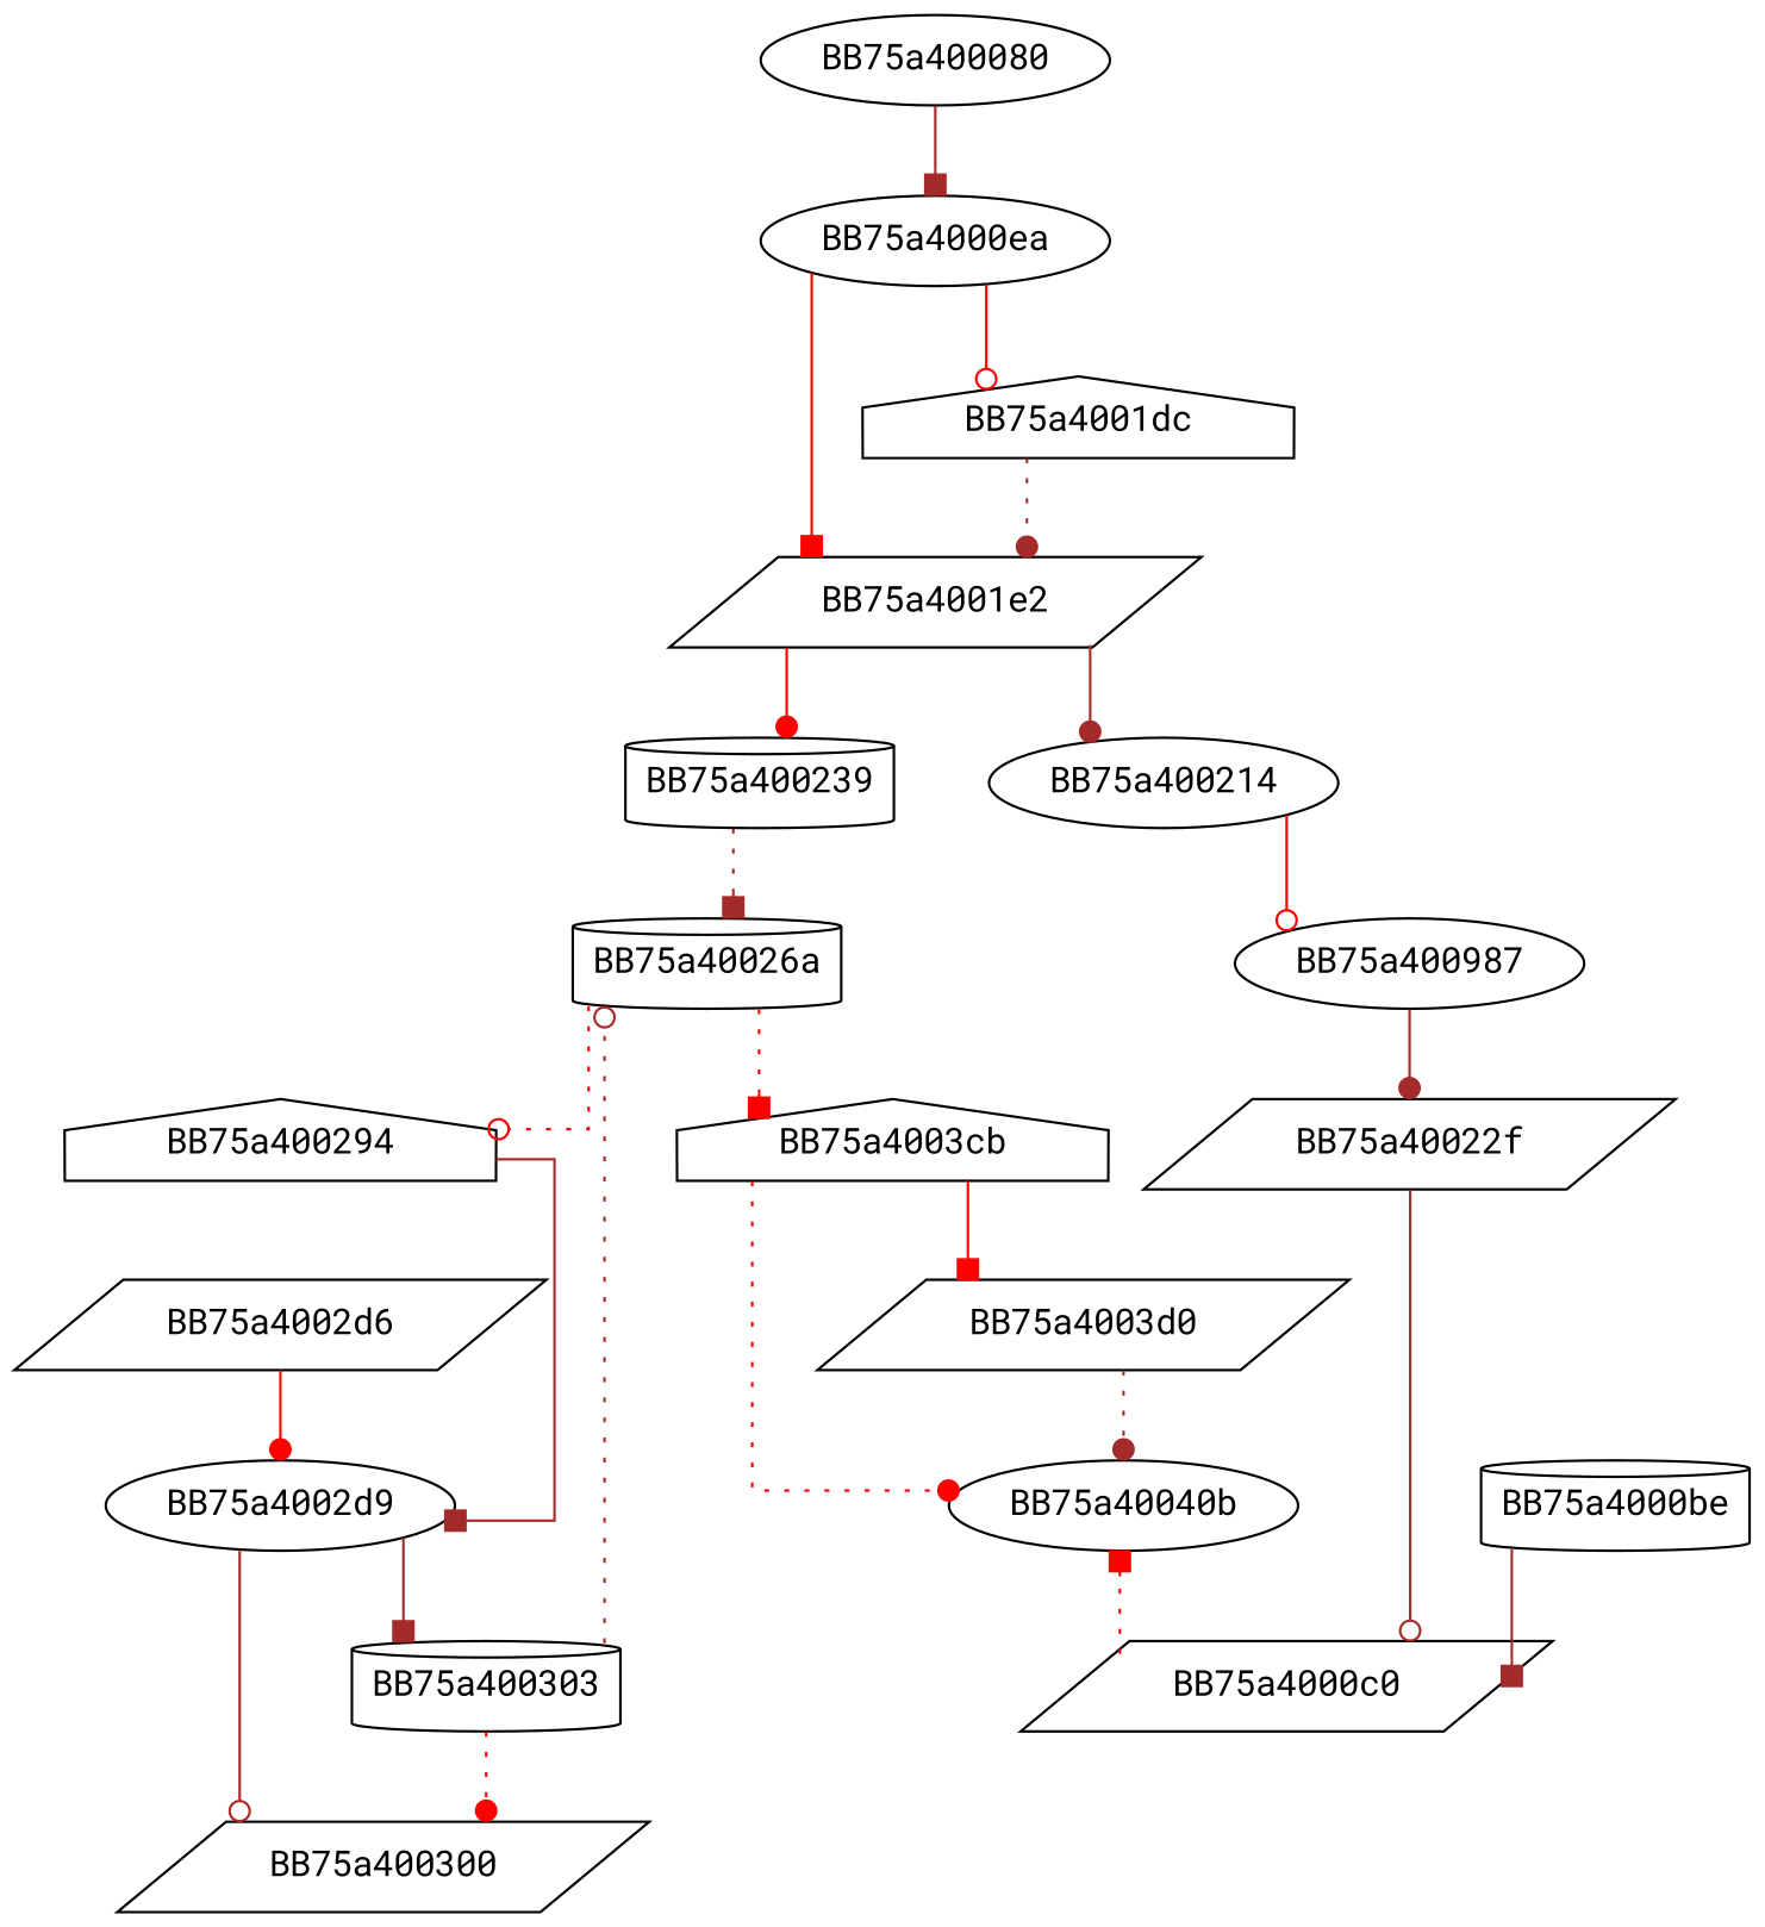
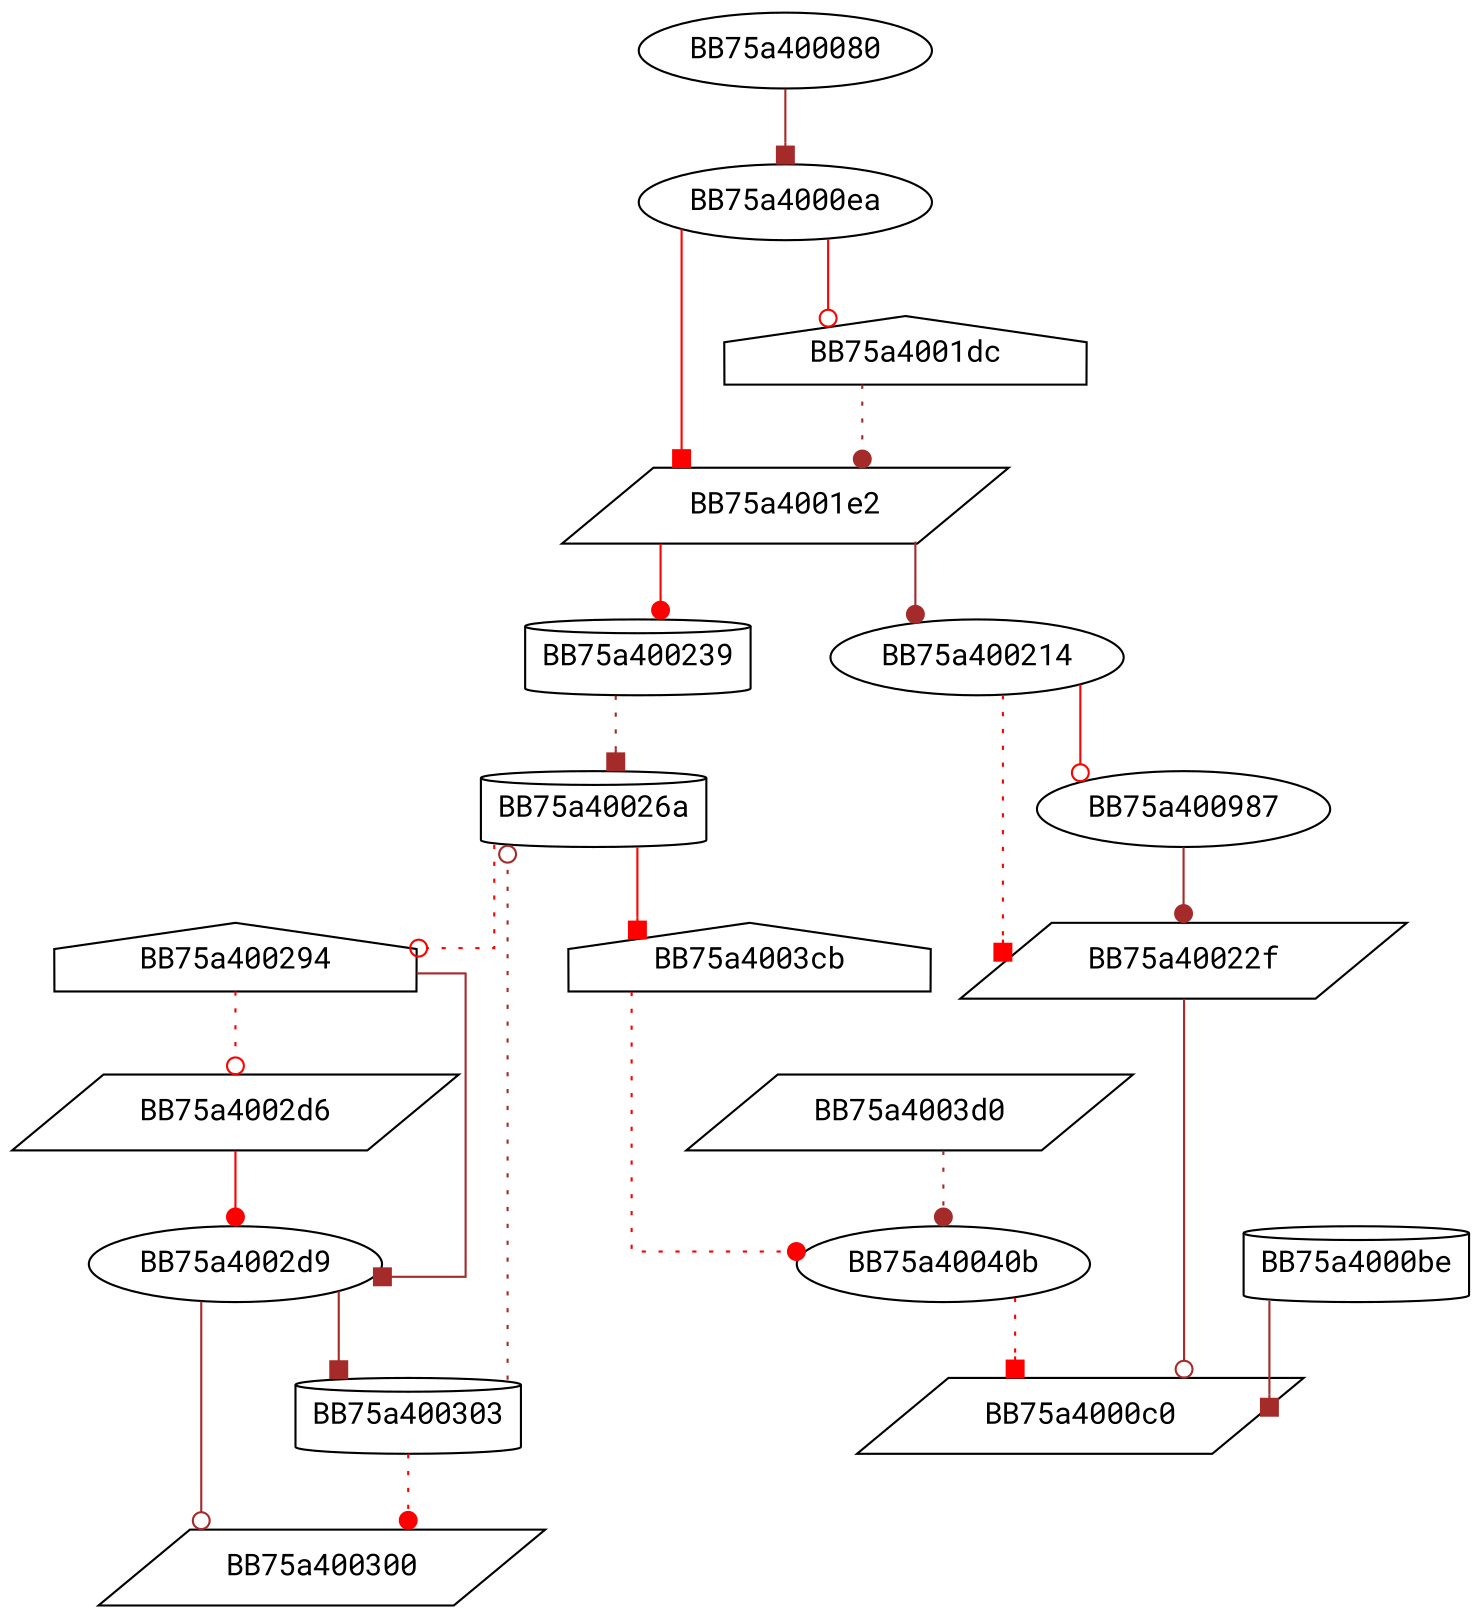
  digraph {
    fontname="Roboto Mono"
    splines=ortho
    node [fontname="Roboto Mono" shape=ellipse]
    edge [arrowhead=box color=red fontname="Roboto Mono" style=solid]
    BB75a400080
    BB75a4000ea
    BB75a4001e2 [shape=parallelogram]
    BB75a4001dc [shape=house]
    BB75a4000be [shape=cylinder]
    BB75a4000c0 [shape=parallelogram]
    BB75a400239 [shape=cylinder]
    BB75a400214
    BB75a40026a [shape=cylinder]
    n10 [label=BB75a400987]
    BB75a40022f [shape=parallelogram]
    BB75a4003cb [shape=house]
    BB75a400294 [shape=house]
    BB75a40040b
    BB75a4003d0 [shape=parallelogram]
    BB75a4002d9
    BB75a4002d6 [shape=parallelogram]
    BB75a400303 [shape=cylinder]
    BB75a400300 [shape=parallelogram]
    BB75a400080 -> BB75a4000ea [color=brown]
    BB75a4000ea -> BB75a4001e2
    BB75a4000ea -> BB75a4001dc [arrowhead=odot]
    BB75a4001e2 -> BB75a400239 [arrowhead=dot]
    BB75a4001e2 -> BB75a400214 [arrowhead=dot color=brown]
    BB75a4001dc -> BB75a4001e2 [arrowhead=dot color=brown style=dotted]
    BB75a4000be -> BB75a4000c0 [color=brown]
    BB75a400239 -> BB75a40026a [color=brown style=dotted]
    BB75a400214 -> n10 [arrowhead=odot]
-   BB75a40026a -> BB75a4003cb [style=dotted]
+   BB75a400214 -> BB75a40022f [style=dotted]
+   BB75a40026a -> BB75a4003cb
    BB75a40026a -> BB75a400294 [arrowhead=odot style=dotted]
    n10 -> BB75a40022f [arrowhead=dot color=brown]
    BB75a40022f -> BB75a4000c0 [arrowhead=odot color=brown]
    BB75a4003cb -> BB75a40040b [arrowhead=dot style=dotted]
-   BB75a4003cb -> BB75a4003d0
    BB75a400294 -> BB75a4002d9 [color=brown]
-   BB75a4000c0 -> BB75a40040b [style=dotted]
+   BB75a400294 -> BB75a4002d6 [arrowhead=odot style=dotted]
+   BB75a40040b -> BB75a4000c0 [style=dotted]
    BB75a4003d0 -> BB75a40040b [arrowhead=dot color=brown style=dotted]
    BB75a4002d9 -> BB75a400303 [color=brown]
    BB75a4002d9 -> BB75a400300 [arrowhead=odot color=brown]
    BB75a4002d6 -> BB75a4002d9 [arrowhead=dot]
    BB75a400303 -> BB75a40026a [arrowhead=odot color=brown style=dotted]
    BB75a400303 -> BB75a400300 [arrowhead=dot style=dotted]
  }
